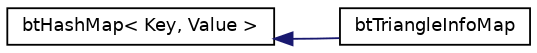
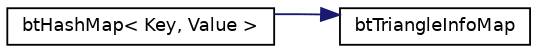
  digraph {
    rankdir=LR
    node [color=black fillcolor=white fontname=Helvetica fontsize=10 shape=record style=filled]
    n1 [height=0.2 label="btHashMap\< Key, Value \>" width=0.4]
    n2 [height=0.2 label=btTriangleInfoMap width=0.4]
-   n1 -> n2 [color=midnightblue dir=back fontname=Helvetica fontsize=10 labelfontname=Helvetica labelfontsize=10 style=solid]
+   n2 -> n1 [color=midnightblue dir=back fontname=Helvetica fontsize=10 labelfontname=Helvetica labelfontsize=10 style=solid]
  }
